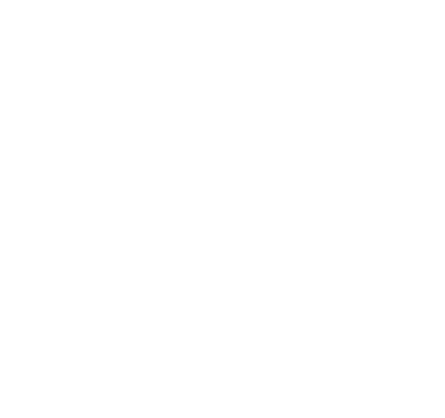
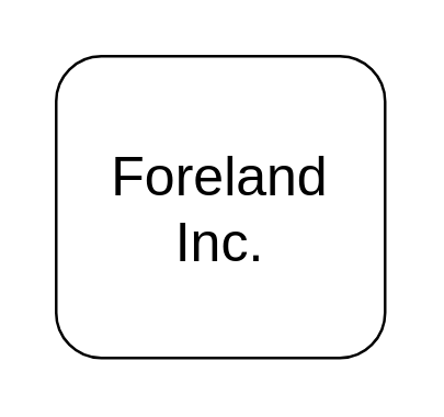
  <mxCell id="0" />
  <mxCell id="1" parent="0" />
+ <mxCell id="2" value="Foreland&lt;br&gt;Inc." style="rounded=1;whiteSpace=wrap;html=1;fontSize=20;" vertex="1" parent="1"><mxGeometry x="20" y="20" width="120" height="110" as="geometry" /></mxCell>
